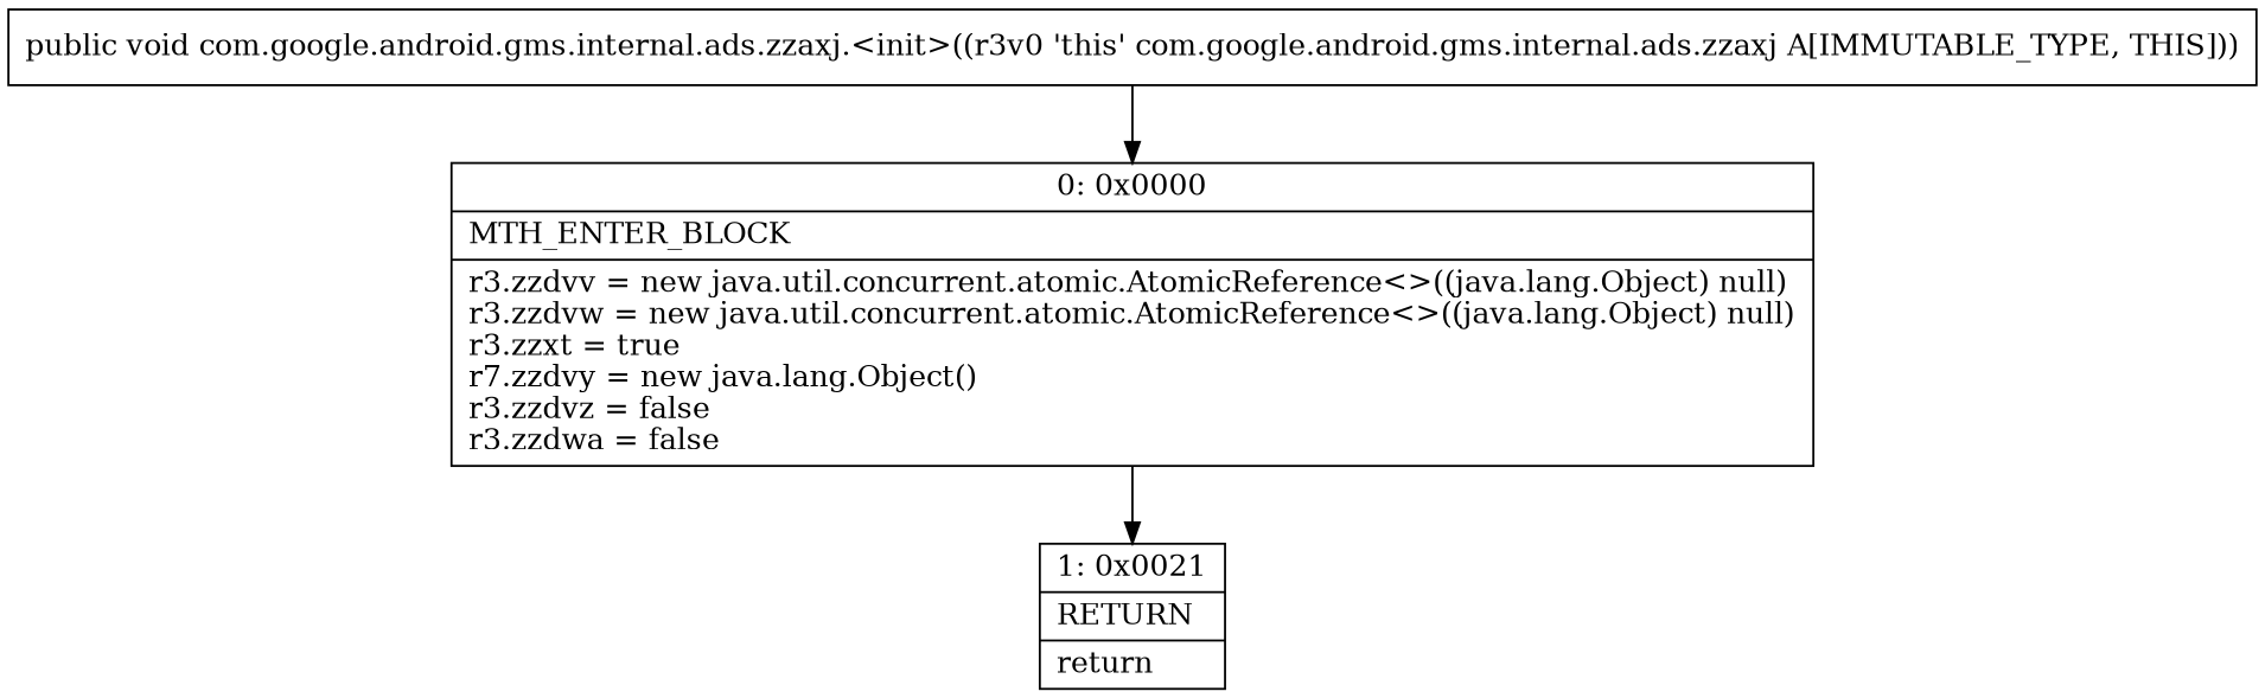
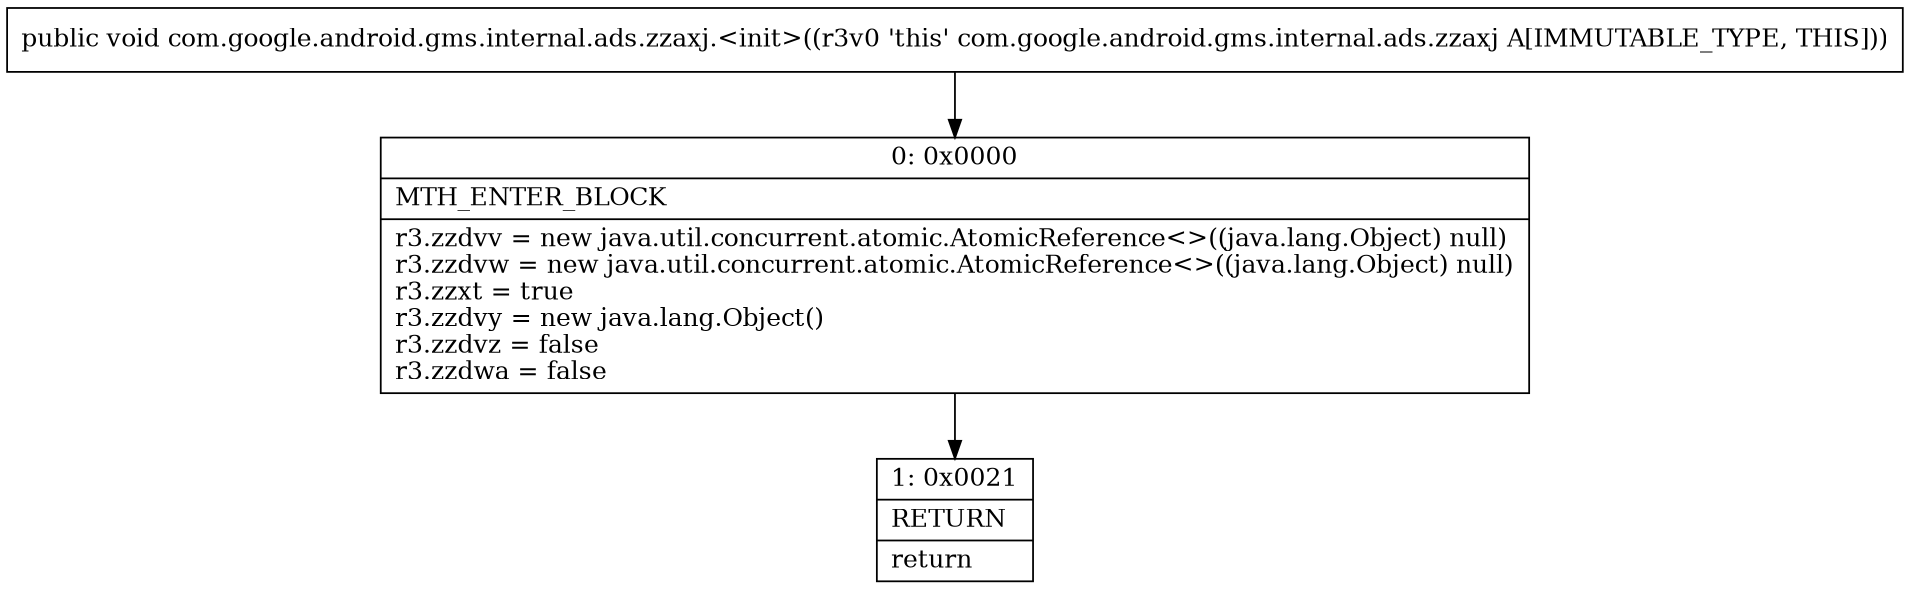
  digraph {
    node [shape=record]
-   n1 [label="{0\:\ 0x0000|MTH_ENTER_BLOCK\l|r3.zzdvv = new java.util.concurrent.atomic.AtomicReference\<\>((java.lang.Object) null)\lr3.zzdvw = new java.util.concurrent.atomic.AtomicReference\<\>((java.lang.Object) null)\lr3.zzxt = true\lr7.zzdvy = new java.lang.Object()\lr3.zzdvz = false\lr3.zzdwa = false\l}"]
+   n1 [label="{0\:\ 0x0000|MTH_ENTER_BLOCK\l|r3.zzdvv = new java.util.concurrent.atomic.AtomicReference\<\>((java.lang.Object) null)\lr3.zzdvw = new java.util.concurrent.atomic.AtomicReference\<\>((java.lang.Object) null)\lr3.zzxt = true\lr3.zzdvy = new java.lang.Object()\lr3.zzdvz = false\lr3.zzdwa = false\l}"]
    n2 [label="{1\:\ 0x0021|RETURN\l|return\l}"]
    n3 [label="{public void com.google.android.gms.internal.ads.zzaxj.\<init\>((r3v0 'this' com.google.android.gms.internal.ads.zzaxj A[IMMUTABLE_TYPE, THIS])) }"]
    n1 -> n2
    n3 -> n1
  }
